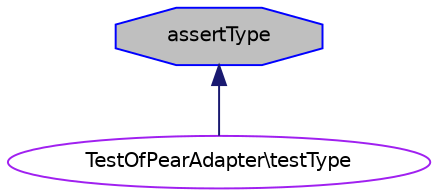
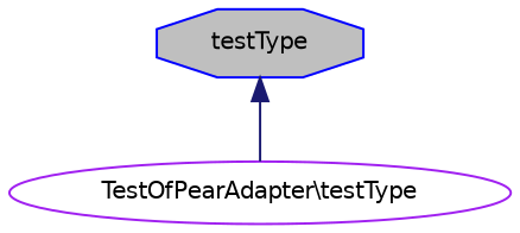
  digraph {
    rankdir=TB
    node [fontname=Helvetica fontsize=10 style=filled]
-   n1 [color=blue fillcolor=grey75 fontcolor=black height=0.2 label=assertType shape=octagon width=0.4]
+   n1 [color=blue fillcolor=grey75 fontcolor=black height=0.2 label=testType shape=octagon width=0.4]
    n2 [color=purple fillcolor=white height=0.2 label="TestOfPearAdapter\\testType" shape=ellipse width=0.4]
    n1 -> n2 [color=midnightblue dir=back fontname=Helvetica fontsize=10 labelfontname=Helvetica labelfontsize=10 style=solid]
  }
